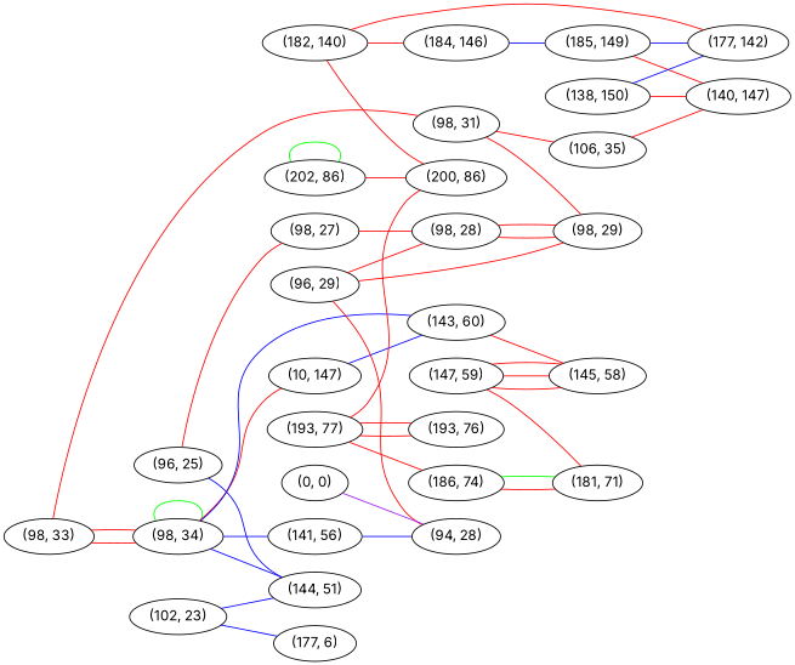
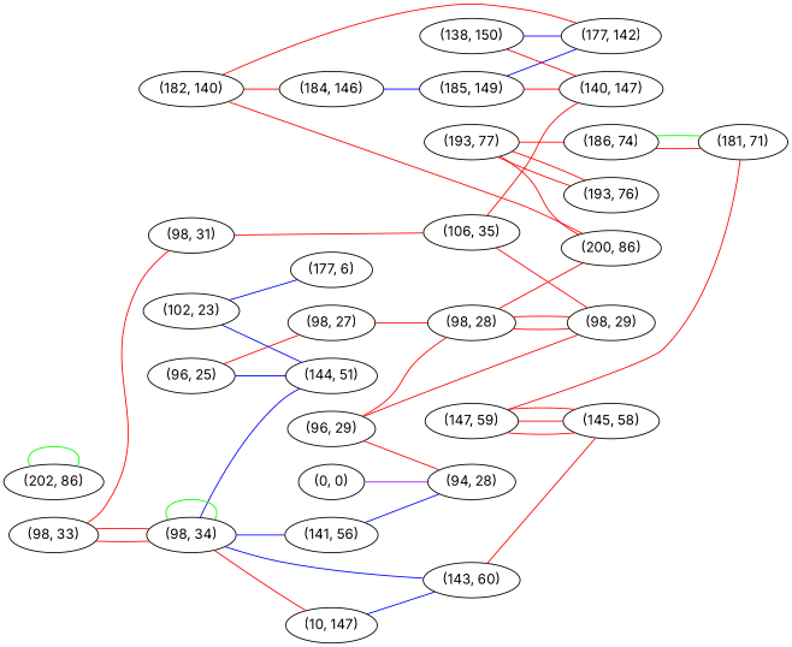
  graph {
    fontname=Inter
    rankdir=LR
    node [fontname=Inter]
    edge [color=red fontname=Inter weight=1]
    "(182, 140)"
    "(184, 146)"
    "(200, 86)"
    "(177, 142)"
    n5 [label="(185, 149)"]
    "(96, 25)"
    "(98, 27)"
    "(144, 51)"
    "(98, 28)"
    "(147, 59)"
    "(145, 58)"
    "(181, 71)"
    "(98, 33)"
    "(98, 31)"
    "(98, 34)"
    "(98, 29)"
    "(106, 35)"
    "(10, 147)"
    "(143, 60)"
    "(141, 56)"
    "(96, 29)"
    "(94, 28)"
    "(140, 147)"
    "(102, 23)"
    "(177, 6)"
    "(138, 150)"
    "(0, 0)"
    "(193, 77)"
    "(186, 74)"
    "(193, 76)"
    "(202, 86)"
    "(182, 140)" -- "(184, 146)"
    "(182, 140)" -- "(200, 86)"
    "(182, 140)" -- "(177, 142)"
    "(184, 146)" -- n5 [color=blue weight=3]
    n5 -- "(177, 142)" [color=blue weight=3]
    n5 -- "(140, 147)"
    "(96, 25)" -- "(98, 27)"
    "(96, 25)" -- "(144, 51)" [color=blue weight=3]
    "(98, 27)" -- "(98, 28)"
    "(98, 28)" -- "(98, 29)"
    "(98, 28)" -- "(98, 29)"
    "(147, 59)" -- "(145, 58)"
    "(147, 59)" -- "(145, 58)"
    "(147, 59)" -- "(145, 58)"
    "(147, 59)" -- "(181, 71)"
    "(98, 33)" -- "(98, 31)"
    "(98, 33)" -- "(98, 34)"
    "(98, 33)" -- "(98, 34)"
-   "(98, 31)" -- "(98, 29)"
+   "(106, 35)" -- "(98, 29)"
    "(98, 31)" -- "(106, 35)"
    "(98, 34)" -- "(144, 51)" [color=blue weight=3]
    "(98, 34)" -- "(98, 34)" [color=green weight=2]
    "(98, 34)" -- "(10, 147)"
    "(98, 34)" -- "(143, 60)" [color=blue weight=3]
    "(98, 34)" -- "(141, 56)" [color=blue weight=3]
    "(106, 35)" -- "(140, 147)"
    "(10, 147)" -- "(143, 60)" [color=blue weight=3]
    "(143, 60)" -- "(145, 58)"
    "(141, 56)" -- "(94, 28)" [color=blue weight=3]
    "(96, 29)" -- "(98, 28)"
    "(96, 29)" -- "(98, 29)"
    "(96, 29)" -- "(94, 28)"
    "(102, 23)" -- "(144, 51)" [color=blue weight=3]
    "(102, 23)" -- "(177, 6)" [color=blue weight=3]
    "(138, 150)" -- "(177, 142)" [color=blue weight=3]
    "(138, 150)" -- "(140, 147)"
    "(0, 0)" -- "(94, 28)" [color=purple weight=4]
    "(193, 77)" -- "(200, 86)"
    "(193, 77)" -- "(186, 74)"
    "(193, 77)" -- "(193, 76)"
    "(193, 77)" -- "(193, 76)"
    "(186, 74)" -- "(181, 71)"
    "(186, 74)" -- "(181, 71)" [color=green weight=2]
-   "(202, 86)" -- "(200, 86)"
+   "(98, 28)" -- "(200, 86)"
    "(202, 86)" -- "(202, 86)" [color=green weight=2]
  }
